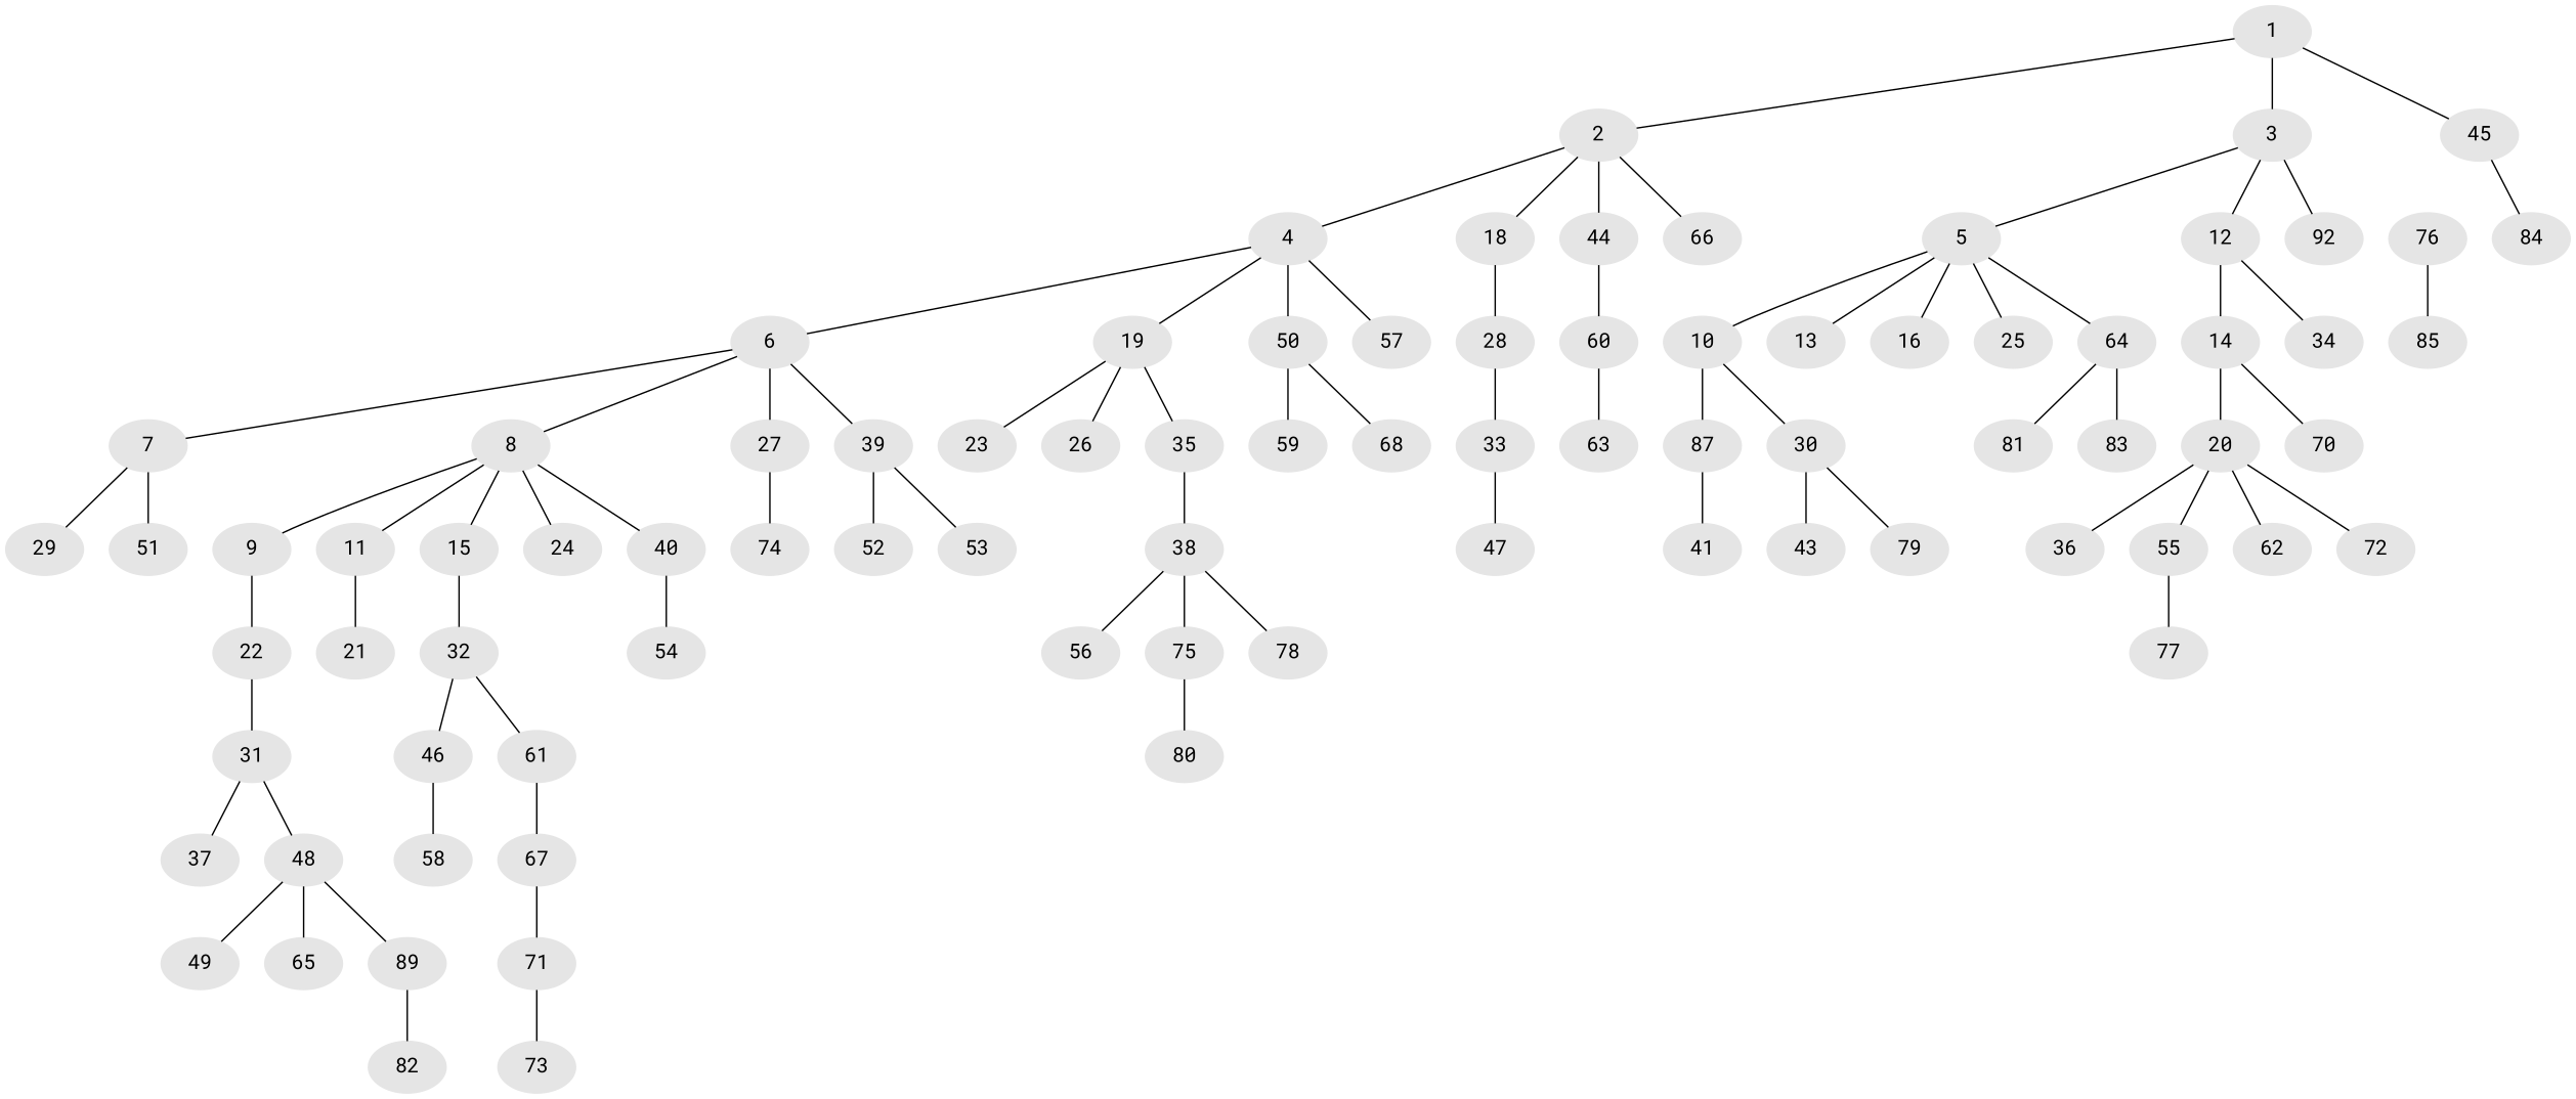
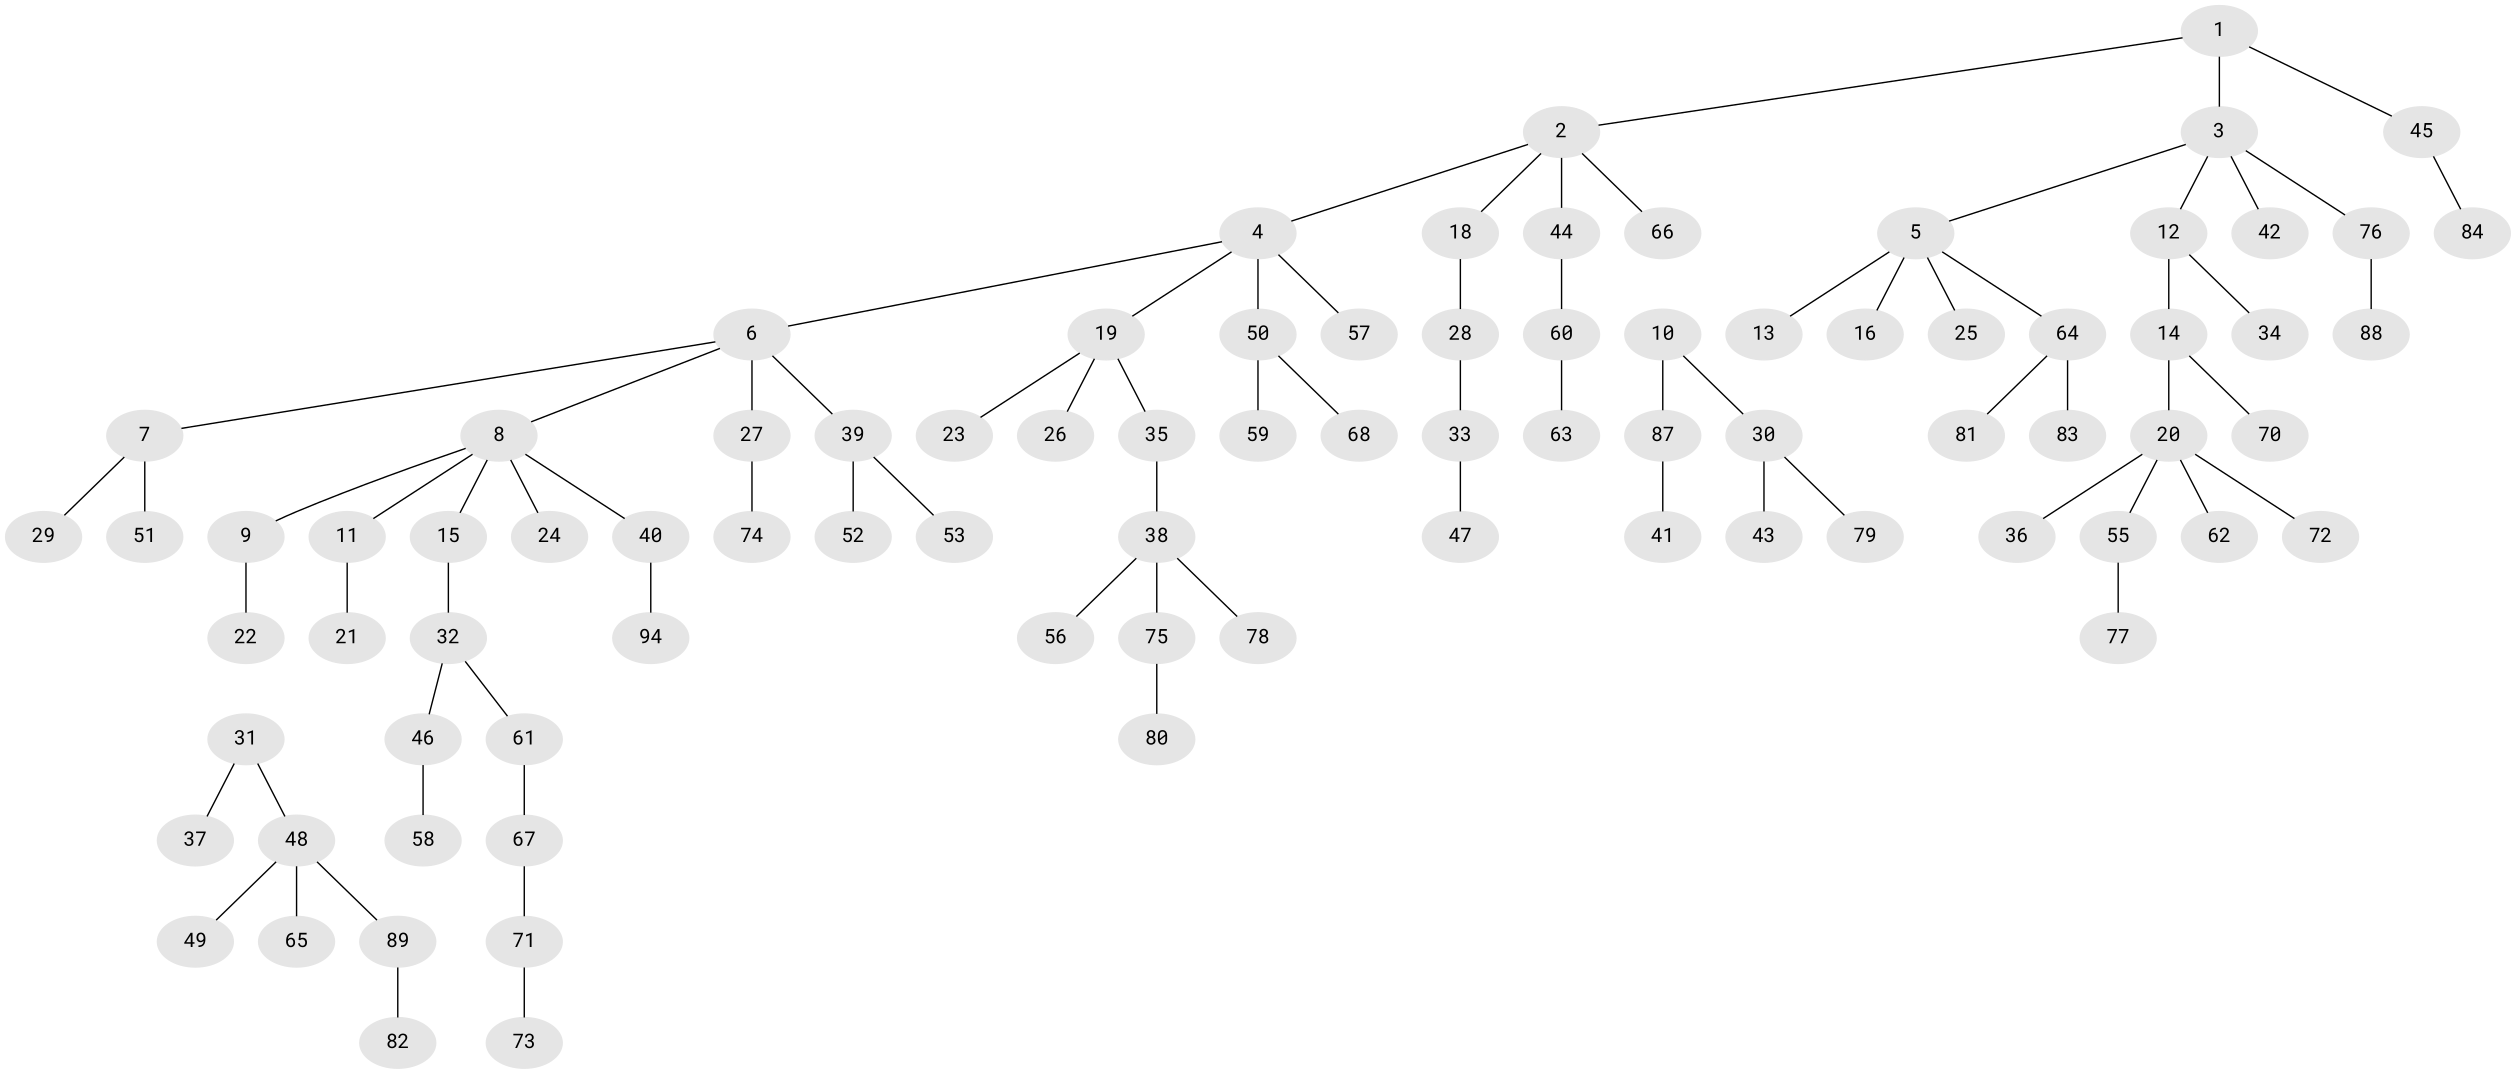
  graph {
    fontname="Roboto Mono"
    node [color=gray90 fontname="Roboto Mono" style=filled]
    edge [fontname="Roboto Mono"]
    1
    2
    3
    45
    4
    18
    44
    66
    5
    12
-   42 [label=92]
+   42
    76
    84
    6
    19
    50
    57
    28
    60
    10
    13
    16
    25
    64
    14
    34
-   85
+   85 [label=88]
    7
    8
    27
    39
    23
    26
    35
    59
    68
    n37 [label=87]
    30
    29
    51
    9
    11
    15
    24
    40
    74
    52
    53
    22
    21
    32
-   54
+   54 [label=94]
    31
    41
    43
    79
    20
    70
    36
    55
    62
    72
    46
    61
    81
    83
    33
    38
    77
    37
    48
    47
    49
    65
    n75 [label=89]
    58
    67
    56
    75
    78
    80
    63
    82
    71
    73
    1 -- 2
    1 -- 3
    1 -- 45
    2 -- 4
    2 -- 18
    2 -- 44
    2 -- 66
    3 -- 5
    3 -- 12
    3 -- 42
+   3 -- 76
    45 -- 84
    4 -- 6
    4 -- 19
    4 -- 50
    4 -- 57
    18 -- 28
    44 -- 60
-   5 -- 10
    5 -- 13
    5 -- 16
    5 -- 25
    5 -- 64
    12 -- 14
    12 -- 34
    76 -- 85
    6 -- 7
    6 -- 8
    6 -- 27
    6 -- 39
    19 -- 23
    19 -- 26
    19 -- 35
    50 -- 59
    50 -- 68
    28 -- 33
    60 -- 63
    10 -- n37
    10 -- 30
    64 -- 81
    64 -- 83
    14 -- 20
    14 -- 70
    7 -- 29
    7 -- 51
    8 -- 9
    8 -- 11
    8 -- 15
    8 -- 24
    8 -- 40
    27 -- 74
    39 -- 52
    39 -- 53
    35 -- 38
    n37 -- 41
    30 -- 43
    30 -- 79
    9 -- 22
    11 -- 21
    15 -- 32
    40 -- 54
-   22 -- 31
    32 -- 46
    32 -- 61
    31 -- 37
    31 -- 48
    20 -- 36
    20 -- 55
    20 -- 62
    20 -- 72
    55 -- 77
    46 -- 58
    61 -- 67
    33 -- 47
    38 -- 56
    38 -- 75
    38 -- 78
    48 -- 49
    48 -- 65
    48 -- n75
    n75 -- 82
    67 -- 71
    75 -- 80
    71 -- 73
  }
